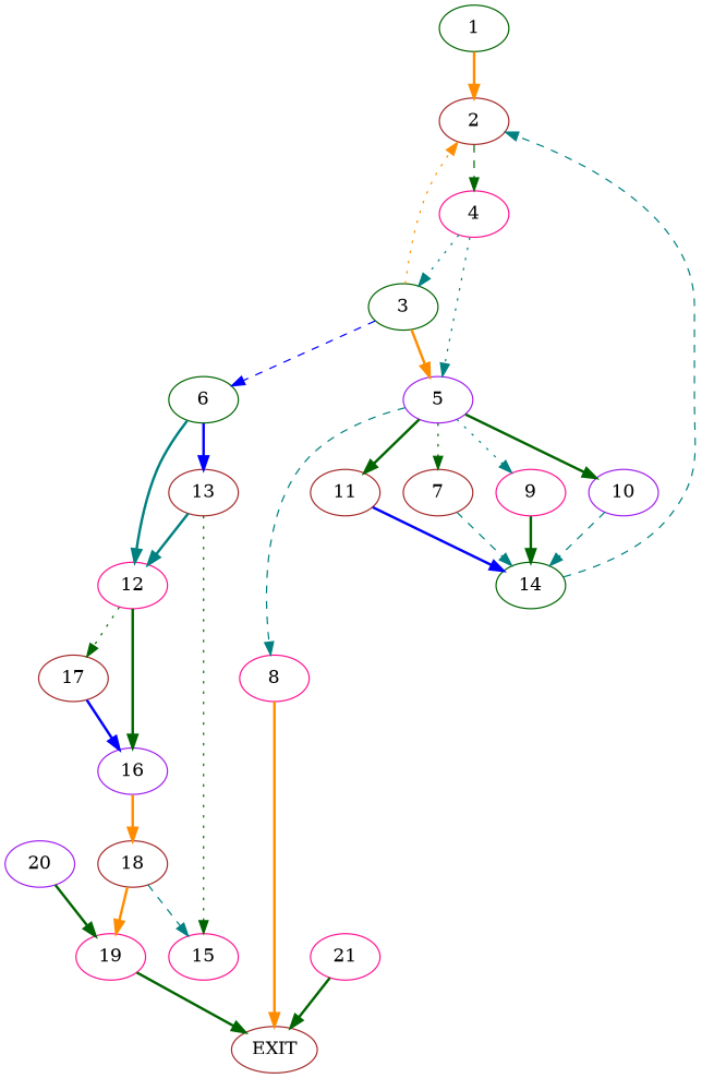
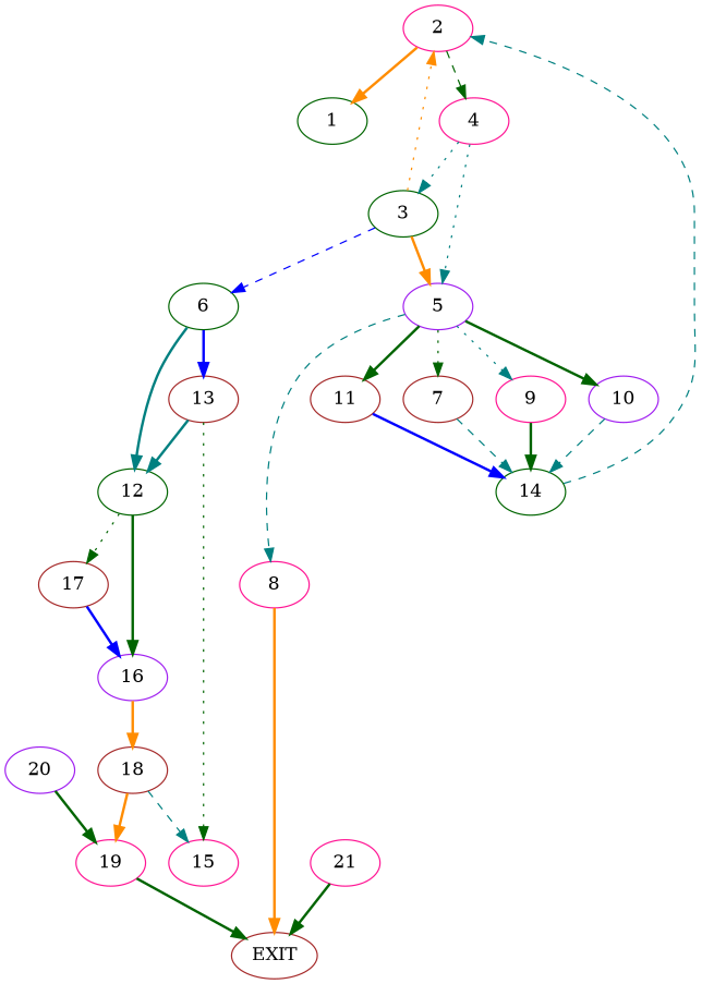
  digraph {
    node [color=brown]
    edge [color=darkgreen style=bold]
    1 [color=darkgreen]
-   2
+   2 [color=deeppink]
    20 [color=purple]
    19 [color=deeppink]
    21 [color=deeppink]
    n6 [label=EXIT]
    4 [color=deeppink]
    3 [color=darkgreen]
    5 [color=purple]
    6 [color=darkgreen]
    7
    8 [color=deeppink]
    9 [color=deeppink]
    10 [color=purple]
    11
-   12 [color=deeppink]
+   12 [color=darkgreen]
    13
    14 [color=darkgreen]
    16 [color=purple]
    17
    15 [color=deeppink]
    18
-   1 -> 2 [color=darkorange]
+   2 -> 1 [color=darkorange]
    2 -> 4 [style=dashed]
    20 -> 19
    19 -> n6
    21 -> n6
    4 -> 3 [color=teal style=dotted]
    4 -> 5 [color=teal style=dotted]
    3 -> 2 [color=darkorange style=dotted]
    3 -> 5 [color=darkorange]
    3 -> 6 [color=blue style=dashed]
    5 -> 7 [style=dotted]
    5 -> 8 [color=teal style=dashed]
    5 -> 9 [color=teal style=dotted]
    5 -> 10
    5 -> 11
    6 -> 12 [color=teal]
    6 -> 13 [color=blue]
    7 -> 14 [color=teal style=dashed]
    8 -> n6 [color=darkorange]
    9 -> 14
    10 -> 14 [color=teal style=dashed]
    11 -> 14 [color=blue]
    12 -> 16
    12 -> 17 [style=dotted]
    13 -> 12 [color=teal]
    13 -> 15 [style=dotted]
    14 -> 2 [color=teal style=dashed]
    16 -> 18 [color=darkorange]
    17 -> 16 [color=blue]
    18 -> 19 [color=darkorange]
    18 -> 15 [color=teal style=dashed]
  }
